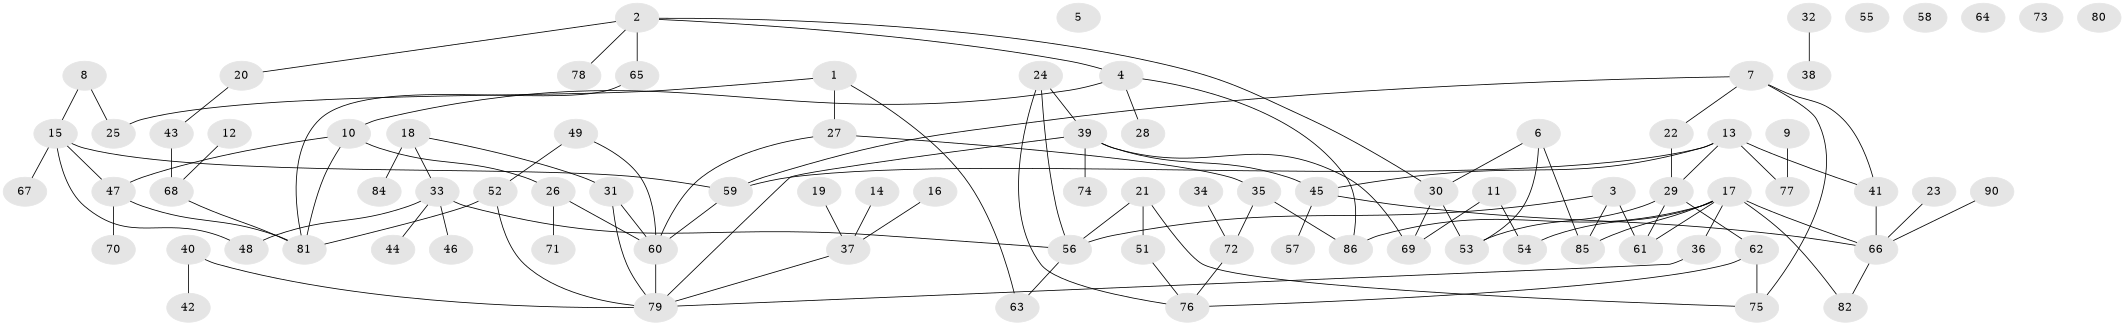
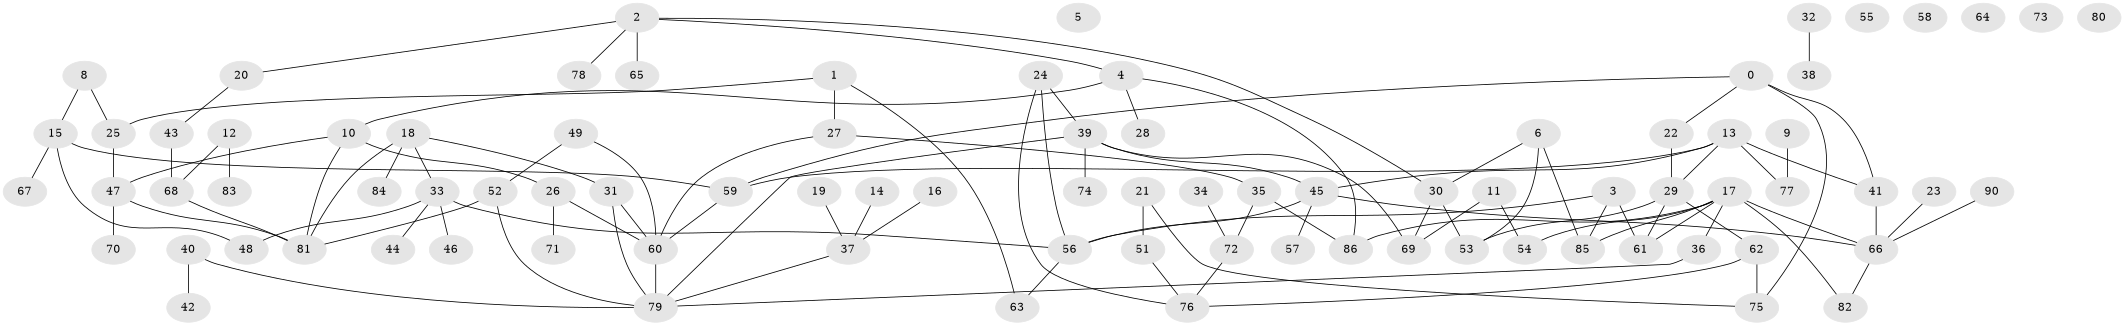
  graph {
    node [color=gray90 style=filled]
    1
    25
    27
    63
    60
    35
    2
    4
    20
    30
    65
    78
    10
    28
    86
    43
    53
    69
    3
    56
    61
    85
    26
    47
    81
    5
    6
-   7
+   7 [label=0]
    22
    41
    59
    75
    29
    66
    8
    15
    48
    67
    9
    77
    71
    70
    11
    54
    12
    68
+   83
    13
    45
    62
    57
    14
    37
    79
    16
    17
    36
    82
    18
    31
    33
    84
    44
    46
    19
    21
    51
    76
    23
    24
    39
    74
    72
    32
    38
    34
    40
    42
    49
    52
    n81 [label=90]
    55
    58
    64
    73
    80
    1 -- 25
    1 -- 27
    1 -- 63
    27 -- 60
    27 -- 35
    60 -- 79
    35 -- 86
    35 -- 72
    2 -- 4
    2 -- 20
    2 -- 30
    2 -- 65
    2 -- 78
    4 -- 10
    4 -- 28
    4 -- 86
    20 -- 43
    30 -- 53
    30 -- 69
    10 -- 26
    10 -- 47
    10 -- 81
    43 -- 68
    3 -- 56
    3 -- 61
    3 -- 85
    56 -- 63
    26 -- 60
    26 -- 71
    47 -- 81
    47 -- 70
    6 -- 30
    6 -- 53
    6 -- 85
    7 -- 22
    7 -- 41
    7 -- 59
    7 -- 75
    22 -- 29
    41 -- 66
    59 -- 60
    29 -- 53
    29 -- 61
    29 -- 62
    66 -- 82
    8 -- 25
    8 -- 15
-   15 -- 47
+   25 -- 47
    15 -- 59
    15 -- 48
    15 -- 67
    9 -- 77
    11 -- 69
    11 -- 54
    12 -- 68
+   12 -- 83
    68 -- 81
    13 -- 41
    13 -- 59
    13 -- 29
    13 -- 77
    13 -- 45
-   21 -- 56
+   45 -- 56
    45 -- 66
    45 -- 57
    62 -- 75
    62 -- 76
    14 -- 37
    37 -- 79
    16 -- 37
    17 -- 86
    17 -- 61
    17 -- 85
    17 -- 66
    17 -- 54
    17 -- 36
    17 -- 82
    36 -- 79
-   65 -- 81
+   18 -- 81
    18 -- 31
    18 -- 33
    18 -- 84
    31 -- 60
    31 -- 79
    33 -- 56
    33 -- 48
    33 -- 44
    33 -- 46
    19 -- 37
    21 -- 75
    21 -- 51
    51 -- 76
    23 -- 66
    24 -- 56
    24 -- 76
    24 -- 39
    39 -- 69
    39 -- 45
    39 -- 79
    39 -- 74
    72 -- 76
    32 -- 38
    34 -- 72
    40 -- 79
    40 -- 42
    49 -- 60
    49 -- 52
    52 -- 81
    52 -- 79
    n81 -- 66
  }
